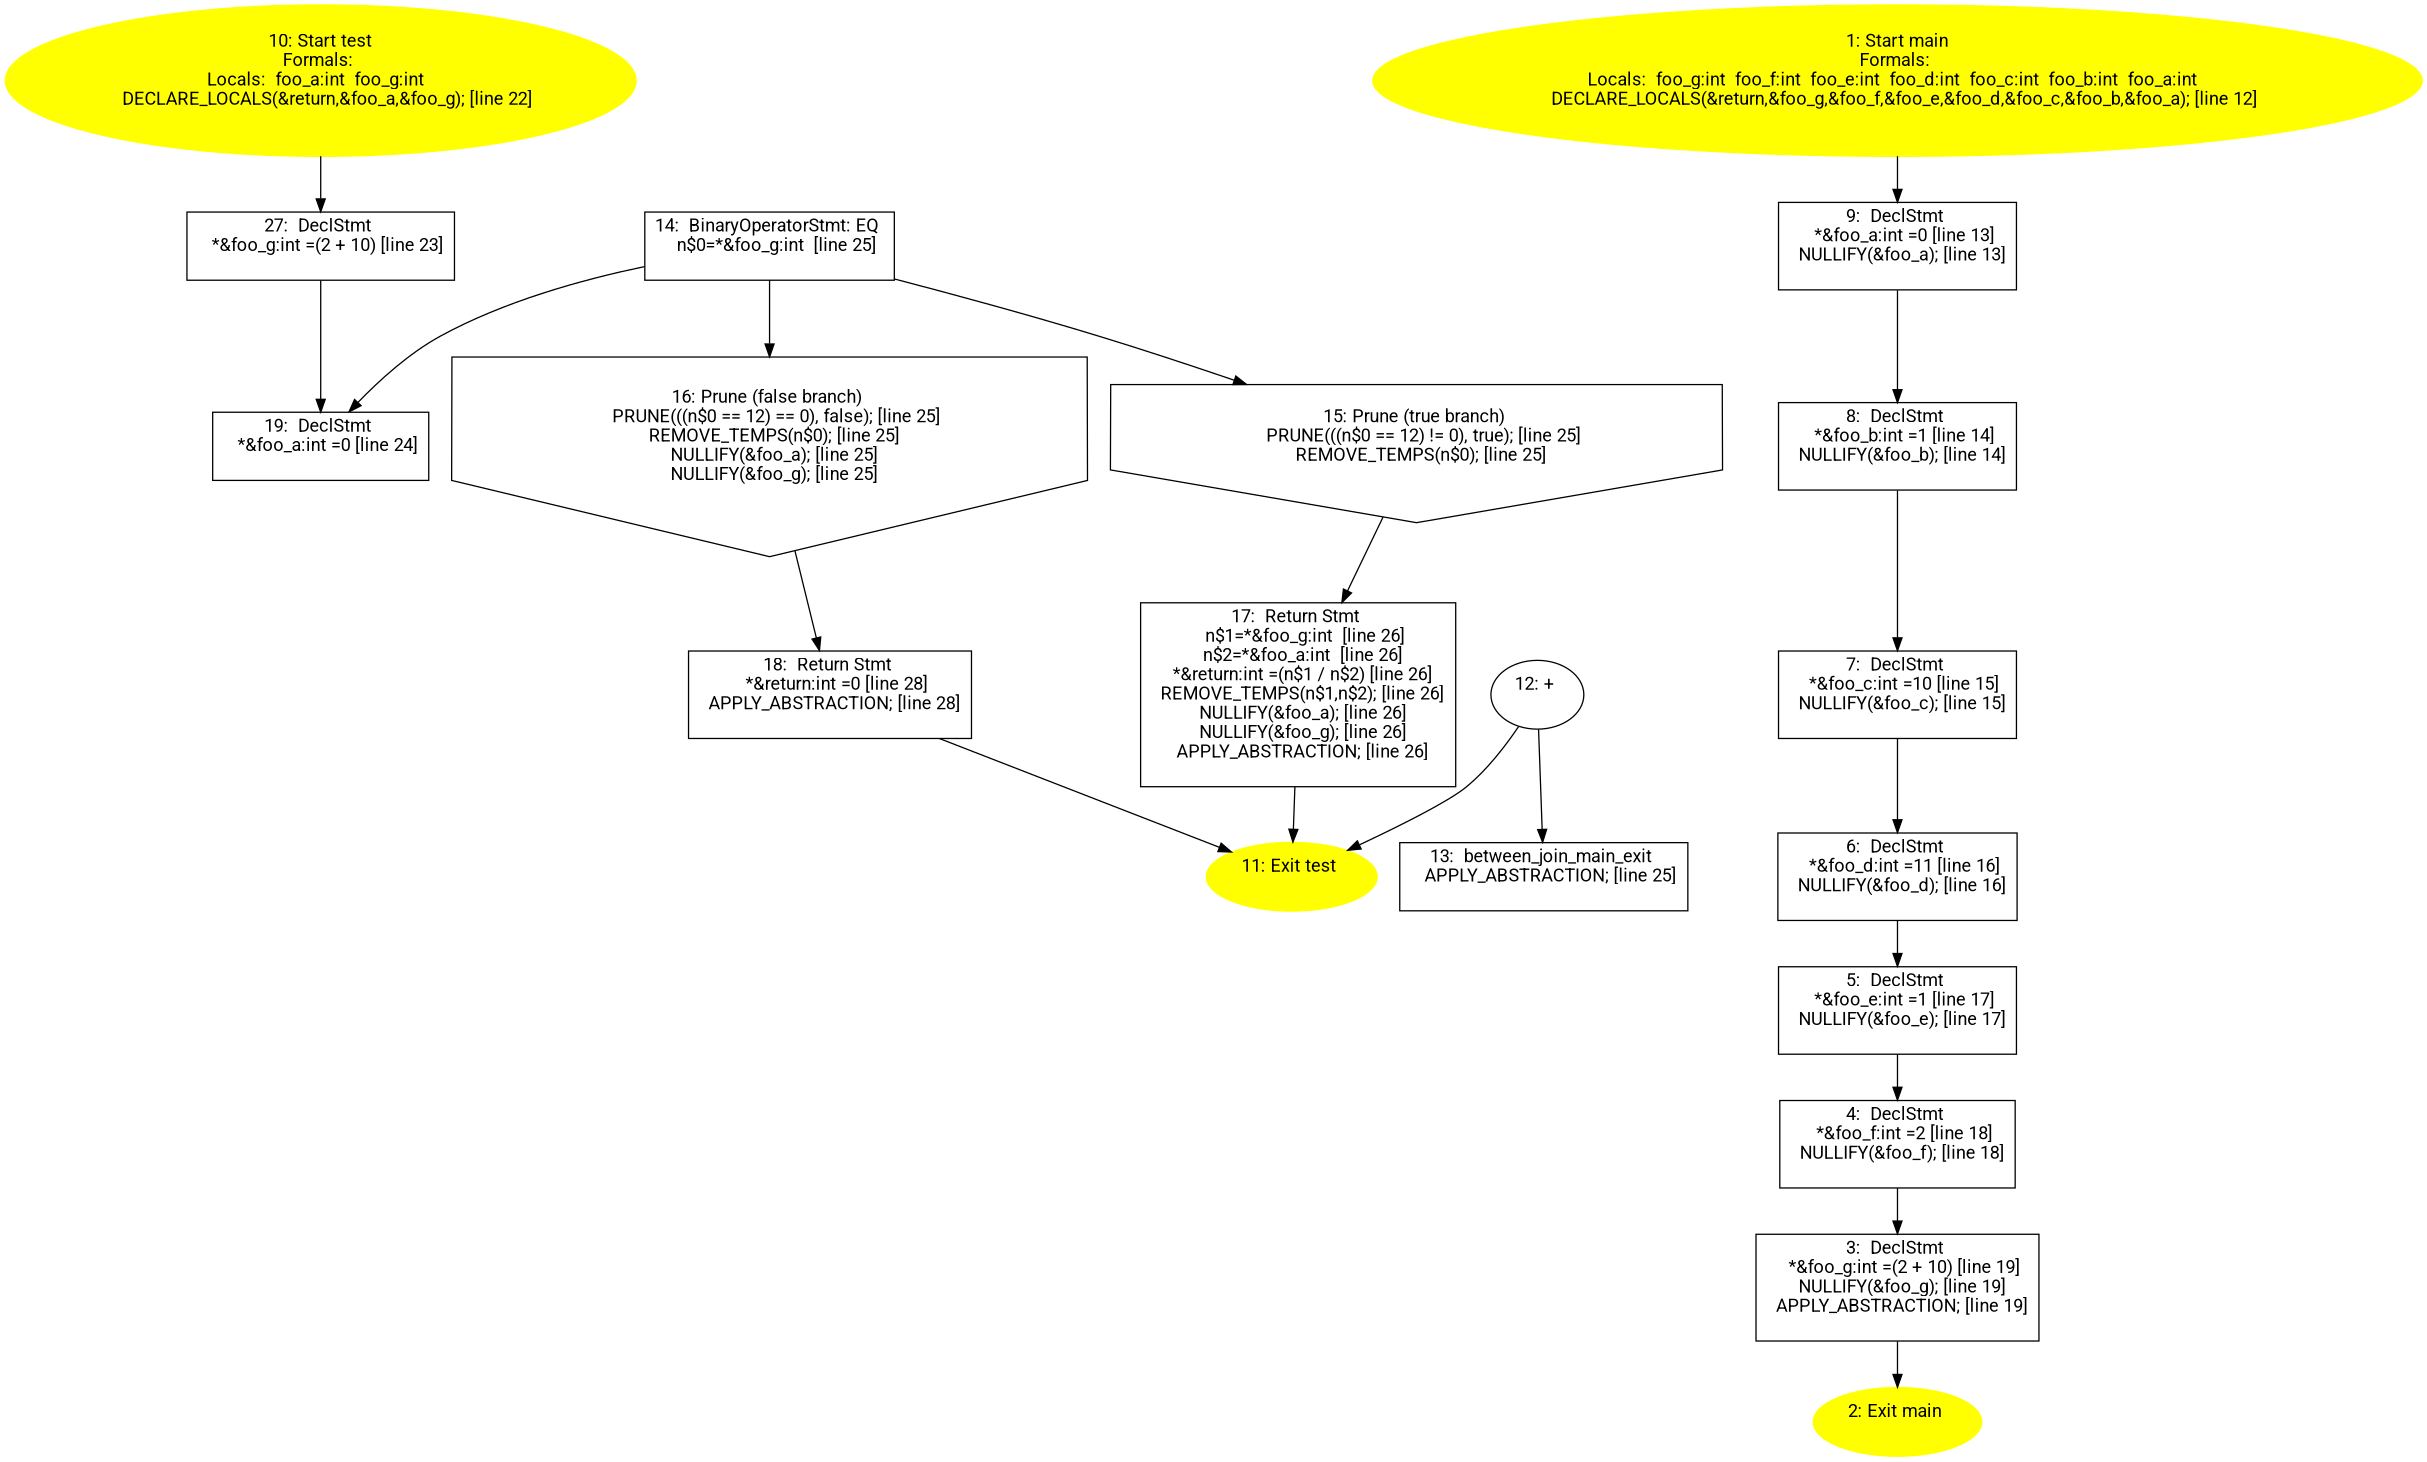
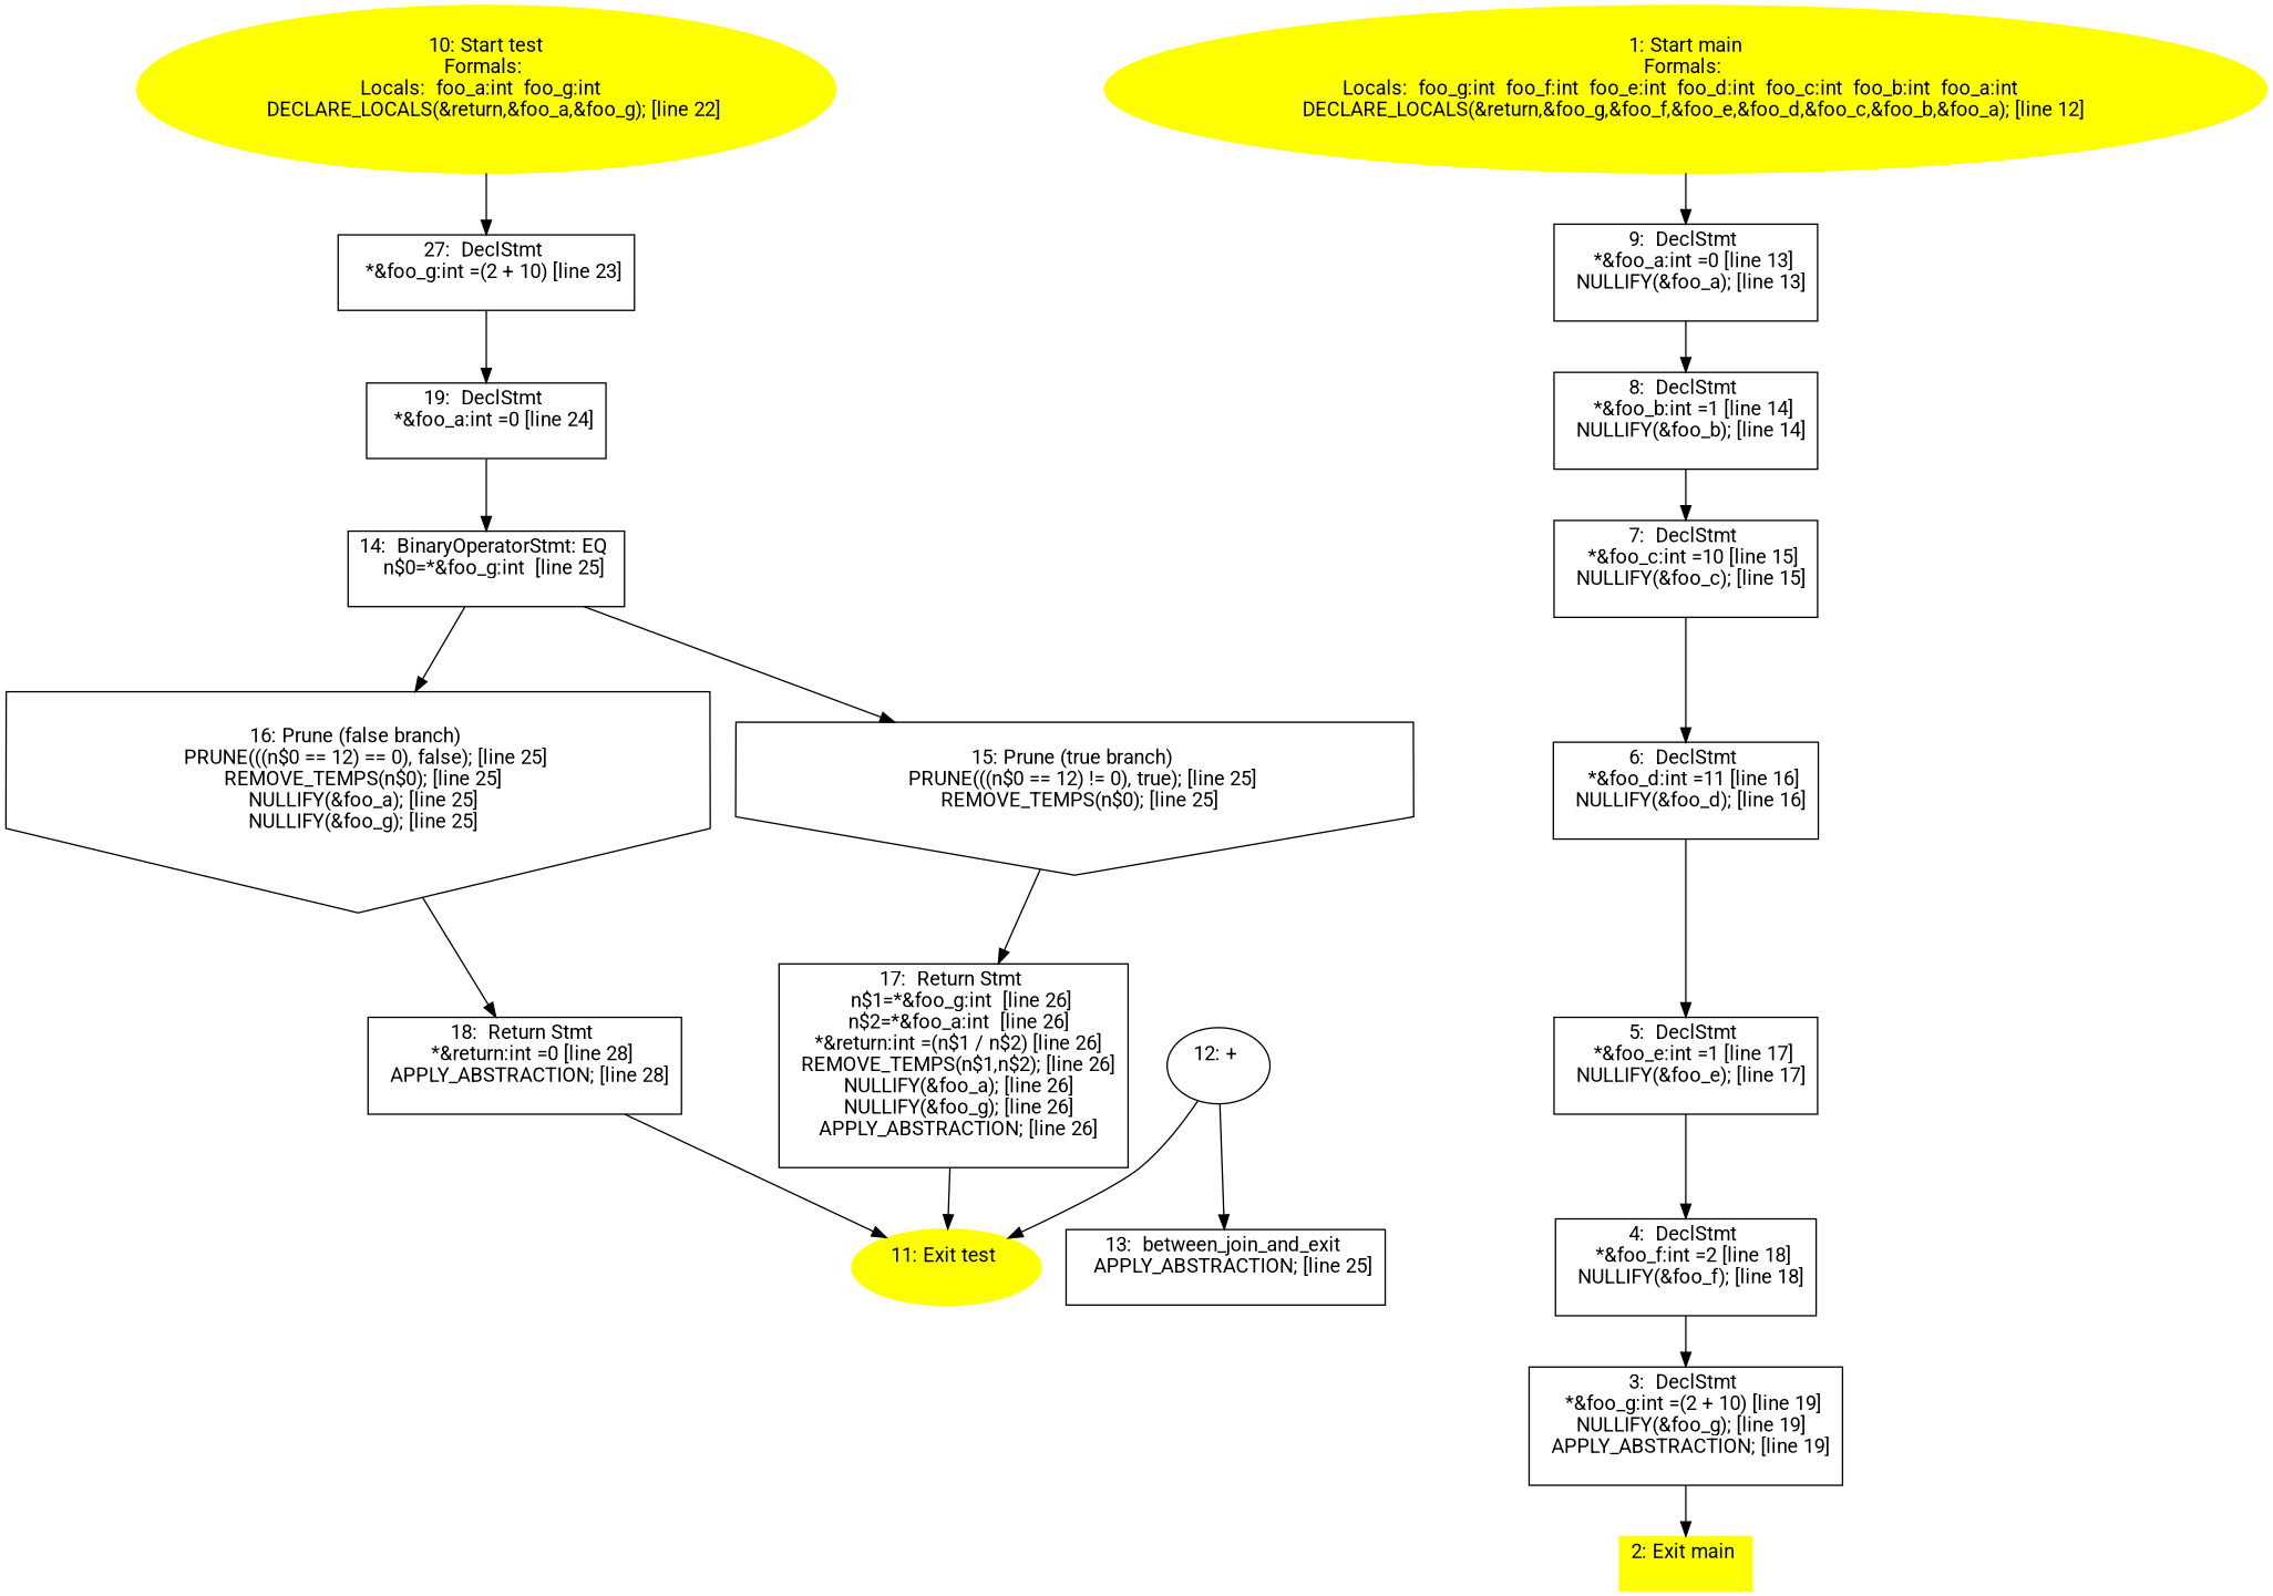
  digraph {
    fontname=Roboto
    node [fontname=Roboto shape=box]
    edge [fontname=Roboto]
    n1 [label="27:  DeclStmt \n   *&foo_g:int =(2 + 10) [line 23]\n "]
    n2 [label="19:  DeclStmt \n   *&foo_a:int =0 [line 24]\n "]
    n3 [label="14:  BinaryOperatorStmt: EQ \n   n$0=*&foo_g:int  [line 25]\n "]
    n4 [label="16: Prune (false branch) \n   PRUNE(((n$0 == 12) == 0), false); [line 25]\n  REMOVE_TEMPS(n$0); [line 25]\n  NULLIFY(&foo_a); [line 25]\n  NULLIFY(&foo_g); [line 25]\n " shape=invhouse]
    n5 [label="15: Prune (true branch) \n   PRUNE(((n$0 == 12) != 0), true); [line 25]\n  REMOVE_TEMPS(n$0); [line 25]\n " shape=invhouse]
    n6 [label="18:  Return Stmt \n   *&return:int =0 [line 28]\n  APPLY_ABSTRACTION; [line 28]\n "]
    n7 [label="17:  Return Stmt \n   n$1=*&foo_g:int  [line 26]\n  n$2=*&foo_a:int  [line 26]\n  *&return:int =(n$1 / n$2) [line 26]\n  REMOVE_TEMPS(n$1,n$2); [line 26]\n  NULLIFY(&foo_a); [line 26]\n  NULLIFY(&foo_g); [line 26]\n  APPLY_ABSTRACTION; [line 26]\n "]
    n8 [color=yellow label="11: Exit test \n  " style=filled shape=""]
-   n9 [label="13:  between_join_main_exit \n   APPLY_ABSTRACTION; [line 25]\n "]
+   n9 [label="13:  between_join_and_exit \n   APPLY_ABSTRACTION; [line 25]\n "]
    n10 [label="12: + \n  " shape=""]
    n11 [color=yellow label="10: Start test\nFormals: \nLocals:  foo_a:int  foo_g:int  \n   DECLARE_LOCALS(&return,&foo_a,&foo_g); [line 22]\n " style=filled shape=""]
    n12 [label="9:  DeclStmt \n   *&foo_a:int =0 [line 13]\n  NULLIFY(&foo_a); [line 13]\n "]
    n13 [label="8:  DeclStmt \n   *&foo_b:int =1 [line 14]\n  NULLIFY(&foo_b); [line 14]\n "]
    n14 [label="7:  DeclStmt \n   *&foo_c:int =10 [line 15]\n  NULLIFY(&foo_c); [line 15]\n "]
    n15 [label="6:  DeclStmt \n   *&foo_d:int =11 [line 16]\n  NULLIFY(&foo_d); [line 16]\n "]
    n16 [label="5:  DeclStmt \n   *&foo_e:int =1 [line 17]\n  NULLIFY(&foo_e); [line 17]\n "]
    n17 [label="4:  DeclStmt \n   *&foo_f:int =2 [line 18]\n  NULLIFY(&foo_f); [line 18]\n "]
    n18 [label="3:  DeclStmt \n   *&foo_g:int =(2 + 10) [line 19]\n  NULLIFY(&foo_g); [line 19]\n  APPLY_ABSTRACTION; [line 19]\n "]
-   n19 [color=yellow label="2: Exit main \n  " style=filled shape=""]
+   n19 [color=yellow label="2: Exit main \n  " style=filled]
    n20 [color=yellow label="1: Start main\nFormals: \nLocals:  foo_g:int  foo_f:int  foo_e:int  foo_d:int  foo_c:int  foo_b:int  foo_a:int  \n   DECLARE_LOCALS(&return,&foo_g,&foo_f,&foo_e,&foo_d,&foo_c,&foo_b,&foo_a); [line 12]\n " style=filled shape=""]
    n1 -> n2
-   n3 -> n2
+   n2 -> n3
    n3 -> n4
    n3 -> n5
    n4 -> n6
    n5 -> n7
    n6 -> n8
    n7 -> n8
    n10 -> n8
    n10 -> n9
    n11 -> n1
    n12 -> n13
    n13 -> n14
    n14 -> n15
    n15 -> n16
    n16 -> n17
    n17 -> n18
    n18 -> n19
    n20 -> n12
  }
